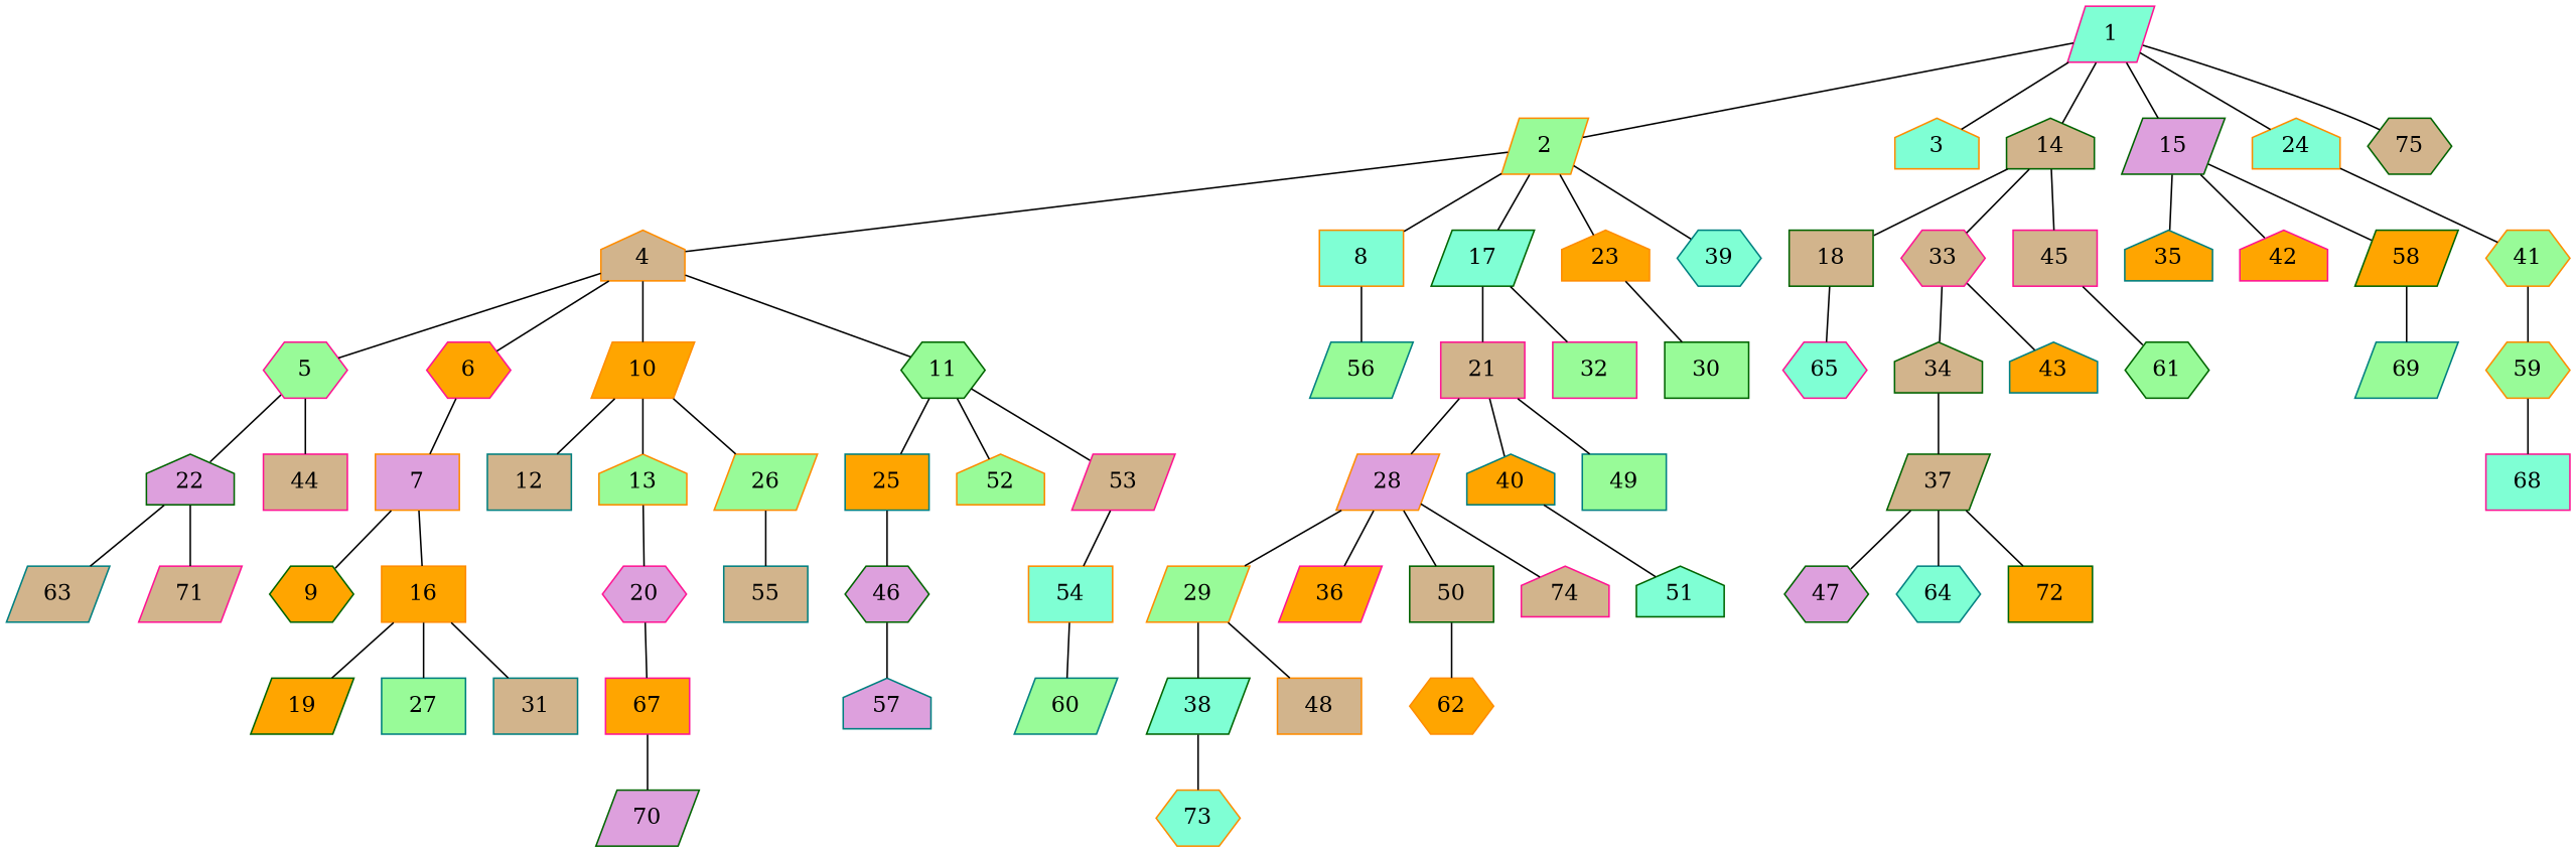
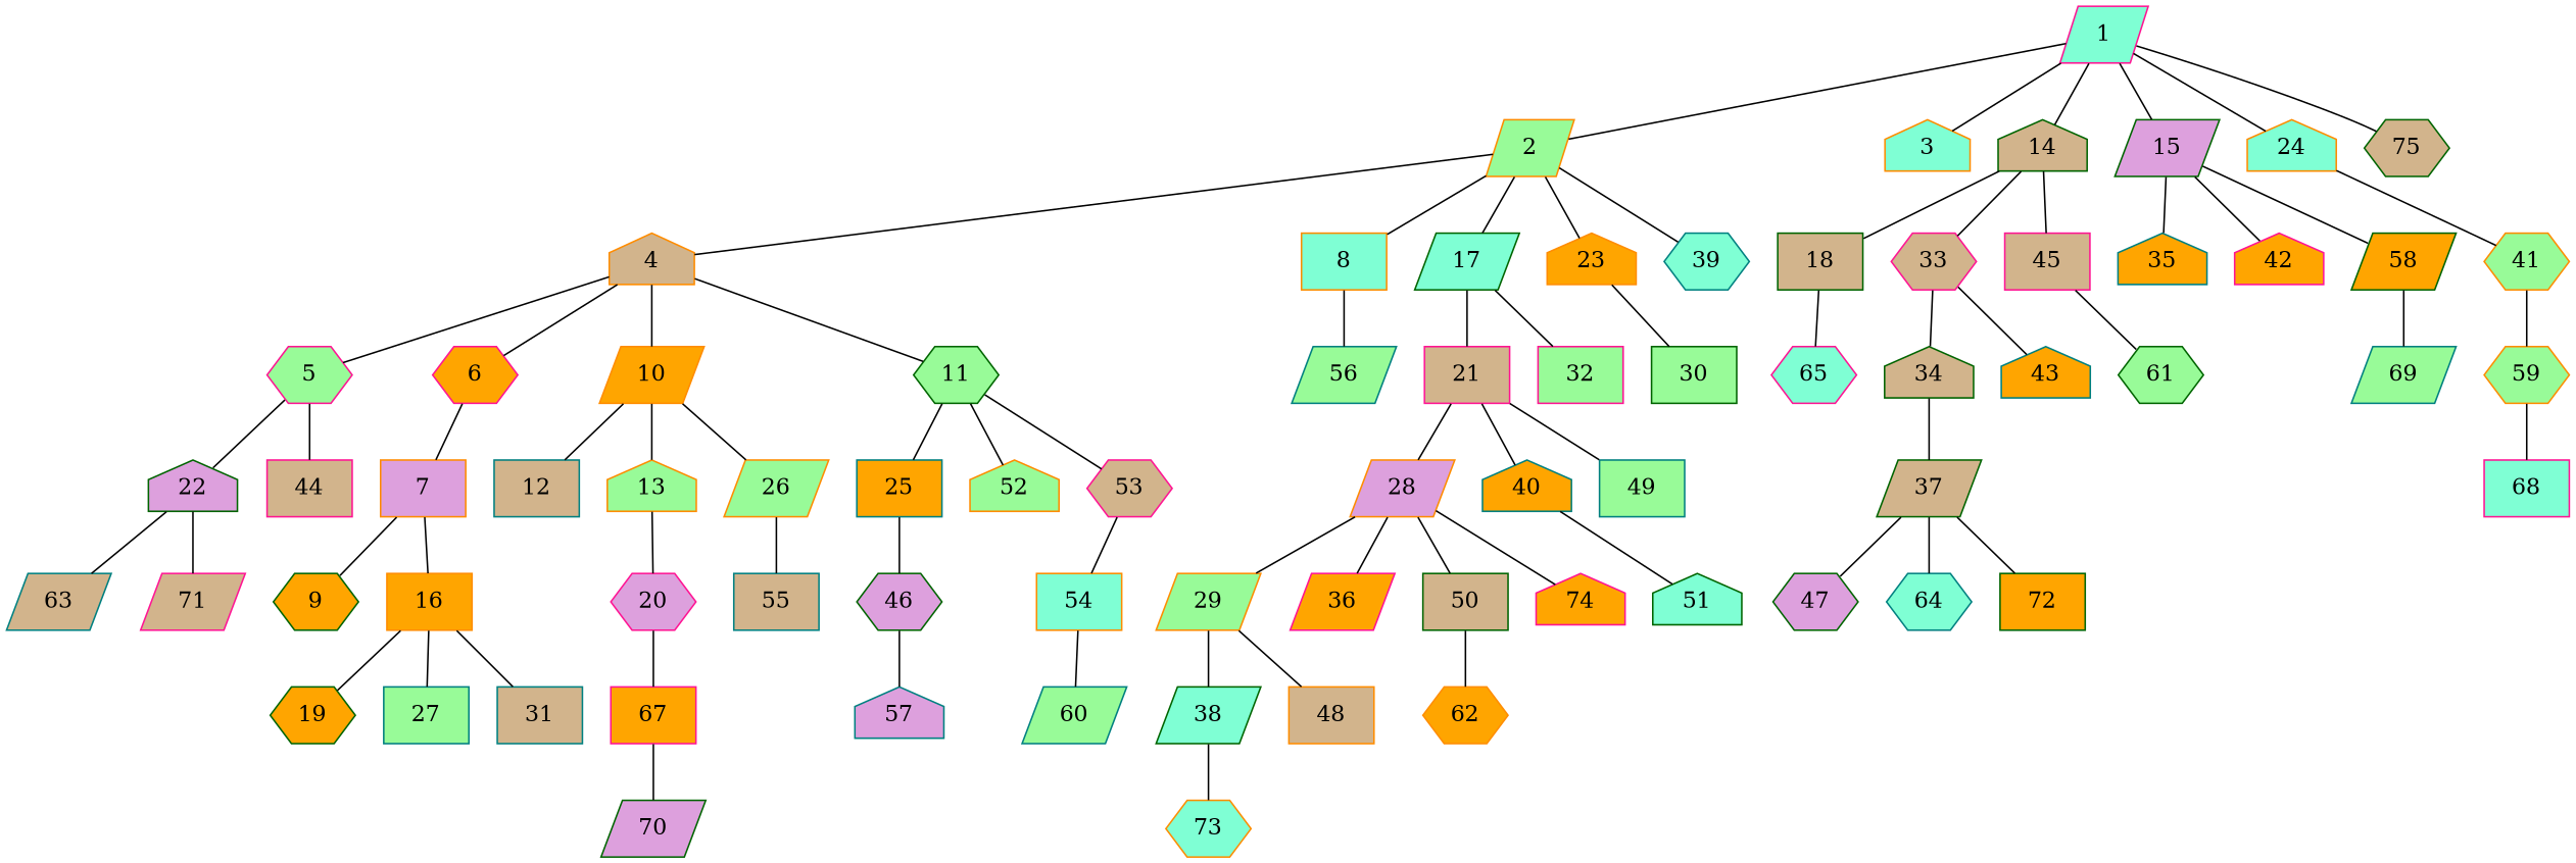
  graph {
    node [color=darkgreen fillcolor=tan shape=box style=filled]
    1 [color=deeppink fillcolor=aquamarine shape=parallelogram]
    2 [color=darkorange fillcolor=palegreen shape=parallelogram]
    3 [color=darkorange fillcolor=aquamarine shape=house]
    14 [shape=house]
    15 [fillcolor=plum shape=parallelogram]
    24 [color=darkorange fillcolor=aquamarine shape=house]
    75 [shape=hexagon]
    4 [color=darkorange shape=house]
    8 [color=darkorange fillcolor=aquamarine]
    17 [fillcolor=aquamarine shape=parallelogram]
    23 [color=darkorange fillcolor=orange shape=house]
    39 [color=teal fillcolor=aquamarine shape=hexagon]
    18
    33 [color=deeppink shape=hexagon]
    45 [color=deeppink]
    35 [color=teal fillcolor=orange shape=house]
    42 [color=deeppink fillcolor=orange shape=house]
    58 [fillcolor=orange shape=parallelogram]
    41 [color=darkorange fillcolor=palegreen shape=hexagon]
    5 [color=deeppink fillcolor=palegreen shape=hexagon]
    6 [color=deeppink fillcolor=orange shape=hexagon]
    10 [color=darkorange fillcolor=orange shape=parallelogram]
    11 [fillcolor=palegreen shape=hexagon]
    56 [color=teal fillcolor=palegreen shape=parallelogram]
    21 [color=deeppink]
    32 [color=deeppink fillcolor=palegreen]
    30 [fillcolor=palegreen]
    22 [fillcolor=plum shape=house]
    44 [color=deeppink]
    7 [color=darkorange fillcolor=plum]
    12 [color=teal]
    13 [color=darkorange fillcolor=palegreen shape=house]
    26 [color=darkorange fillcolor=palegreen shape=parallelogram]
    25 [color=teal fillcolor=orange]
    52 [color=darkorange fillcolor=palegreen shape=house]
-   53 [color=deeppink shape=parallelogram]
+   53 [color=deeppink shape=hexagon]
    9 [fillcolor=orange shape=hexagon]
    63 [color=teal shape=parallelogram]
    71 [color=deeppink shape=parallelogram]
    16 [color=darkorange fillcolor=orange]
-   19 [fillcolor=orange shape=parallelogram]
+   19 [fillcolor=orange shape=hexagon]
    27 [color=teal fillcolor=palegreen]
    31 [color=teal]
    20 [color=deeppink fillcolor=plum shape=hexagon]
    55 [color=teal]
    46 [fillcolor=plum shape=hexagon]
    54 [color=darkorange fillcolor=aquamarine]
    67 [color=deeppink fillcolor=orange]
    65 [color=deeppink fillcolor=aquamarine shape=hexagon]
    34 [shape=house]
    43 [color=teal fillcolor=orange shape=house]
    61 [fillcolor=palegreen shape=hexagon]
    69 [color=teal fillcolor=palegreen shape=parallelogram]
    28 [color=darkorange fillcolor=plum shape=parallelogram]
    40 [color=teal fillcolor=orange shape=house]
    49 [color=teal fillcolor=palegreen]
    70 [fillcolor=plum shape=parallelogram]
    29 [color=darkorange fillcolor=palegreen shape=parallelogram]
    36 [color=deeppink fillcolor=orange shape=parallelogram]
    50
-   74 [color=deeppink shape=house]
+   74 [color=deeppink fillcolor=orange shape=house]
    51 [fillcolor=aquamarine shape=house]
    59 [color=darkorange fillcolor=palegreen shape=hexagon]
    57 [color=teal fillcolor=plum shape=house]
    38 [fillcolor=aquamarine shape=parallelogram]
    48 [color=darkorange]
    62 [color=darkorange fillcolor=orange shape=hexagon]
    73 [color=darkorange fillcolor=aquamarine shape=hexagon]
    37 [shape=parallelogram]
    47 [fillcolor=plum shape=hexagon]
    64 [color=teal fillcolor=aquamarine shape=hexagon]
    72 [fillcolor=orange]
    68 [color=deeppink fillcolor=aquamarine]
    60 [color=teal fillcolor=palegreen shape=parallelogram]
    1 -- 2
    1 -- 3
    1 -- 14
    1 -- 15
    1 -- 24
    1 -- 75
    2 -- 4
    2 -- 8
    2 -- 17
    2 -- 23
    2 -- 39
    14 -- 18
    14 -- 33
    14 -- 45
    15 -- 35
    15 -- 42
    15 -- 58
    24 -- 41
    4 -- 5
    4 -- 6
    4 -- 10
    4 -- 11
    8 -- 56
    17 -- 21
    17 -- 32
    23 -- 30
    18 -- 65
    33 -- 34
    33 -- 43
    45 -- 61
    58 -- 69
    41 -- 59
    5 -- 22
    5 -- 44
    6 -- 7
    10 -- 12
    10 -- 13
    10 -- 26
    11 -- 25
    11 -- 52
    11 -- 53
    21 -- 28
    21 -- 40
    21 -- 49
    22 -- 63
    22 -- 71
    7 -- 9
    7 -- 16
    13 -- 20
    26 -- 55
    25 -- 46
    53 -- 54
    16 -- 19
    16 -- 27
    16 -- 31
    20 -- 67
    46 -- 57
    54 -- 60
    67 -- 70
    34 -- 37
    28 -- 29
    28 -- 36
    28 -- 50
    28 -- 74
    40 -- 51
    29 -- 38
    29 -- 48
    50 -- 62
    59 -- 68
    38 -- 73
    37 -- 47
    37 -- 64
    37 -- 72
  }
